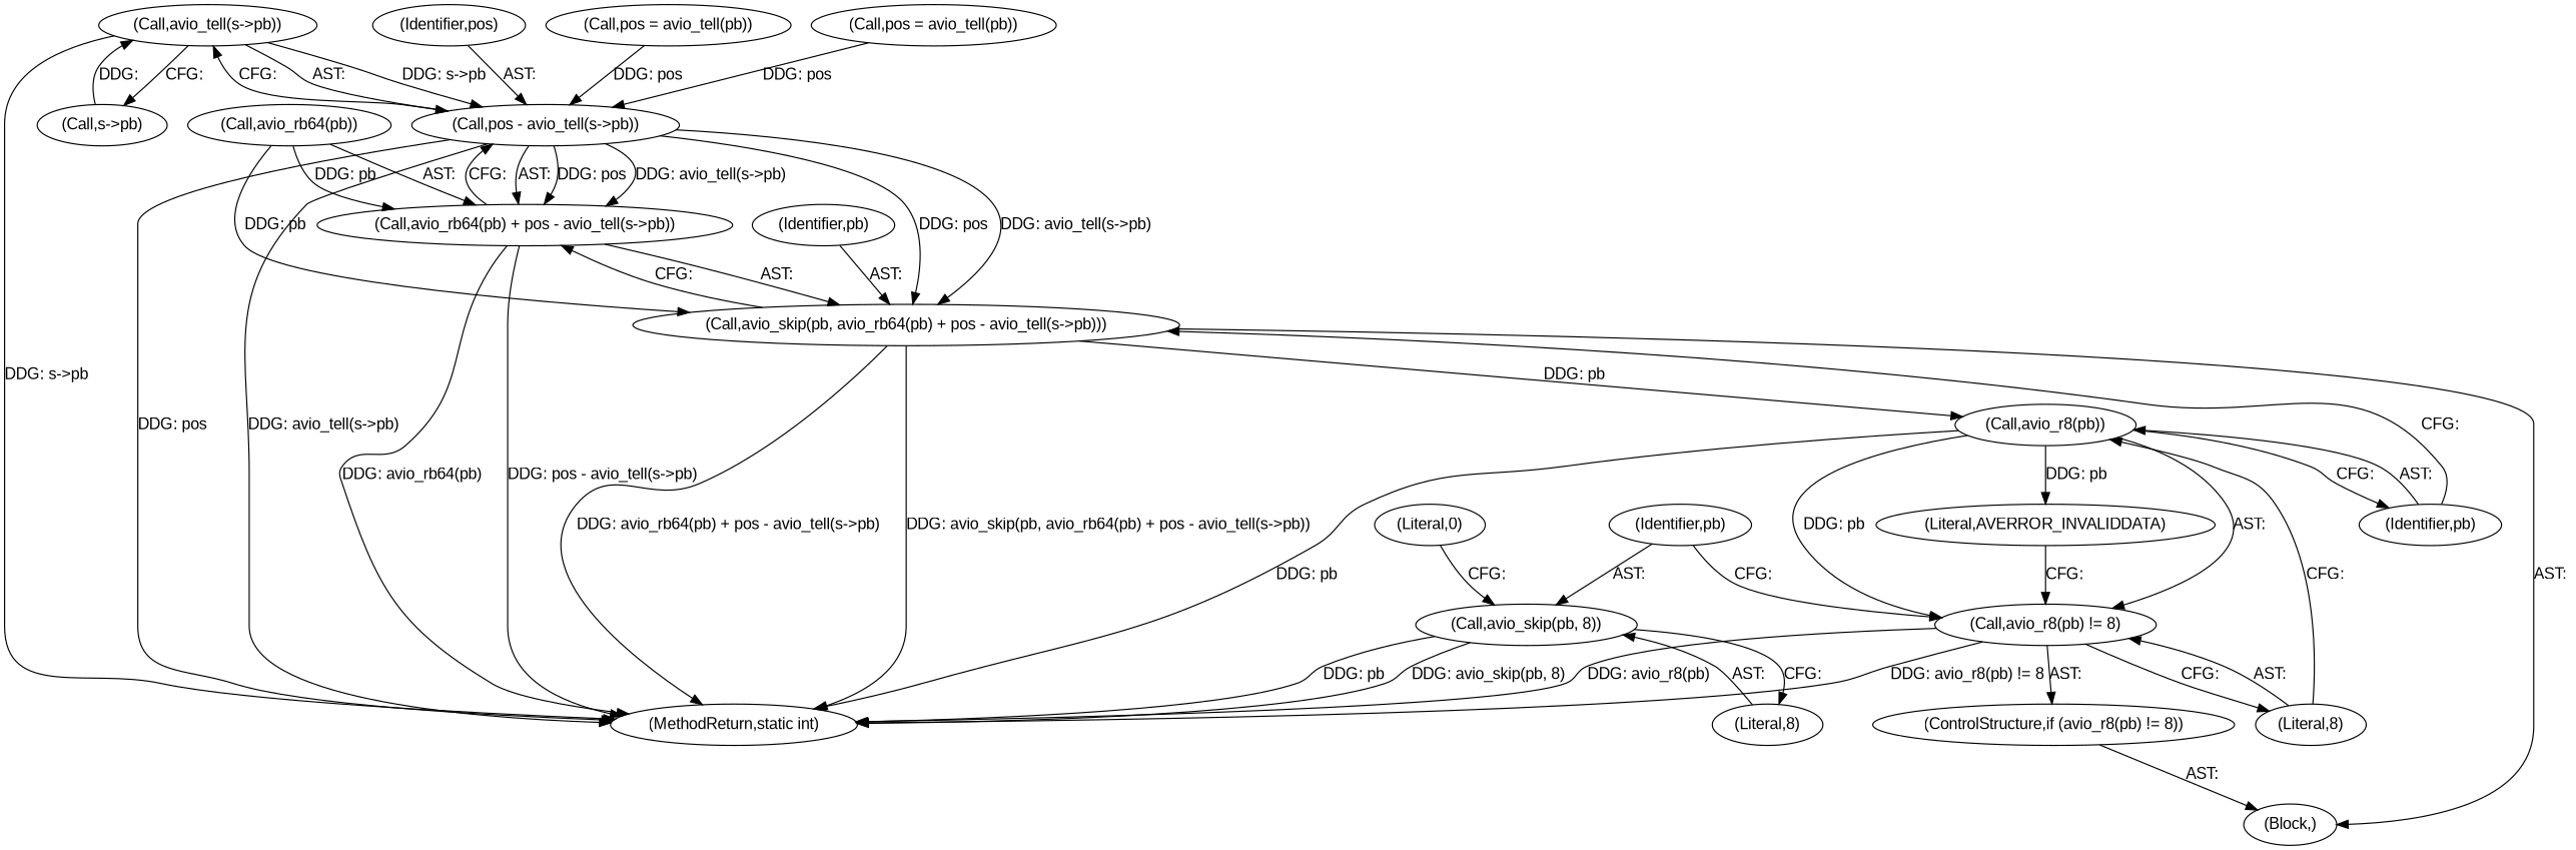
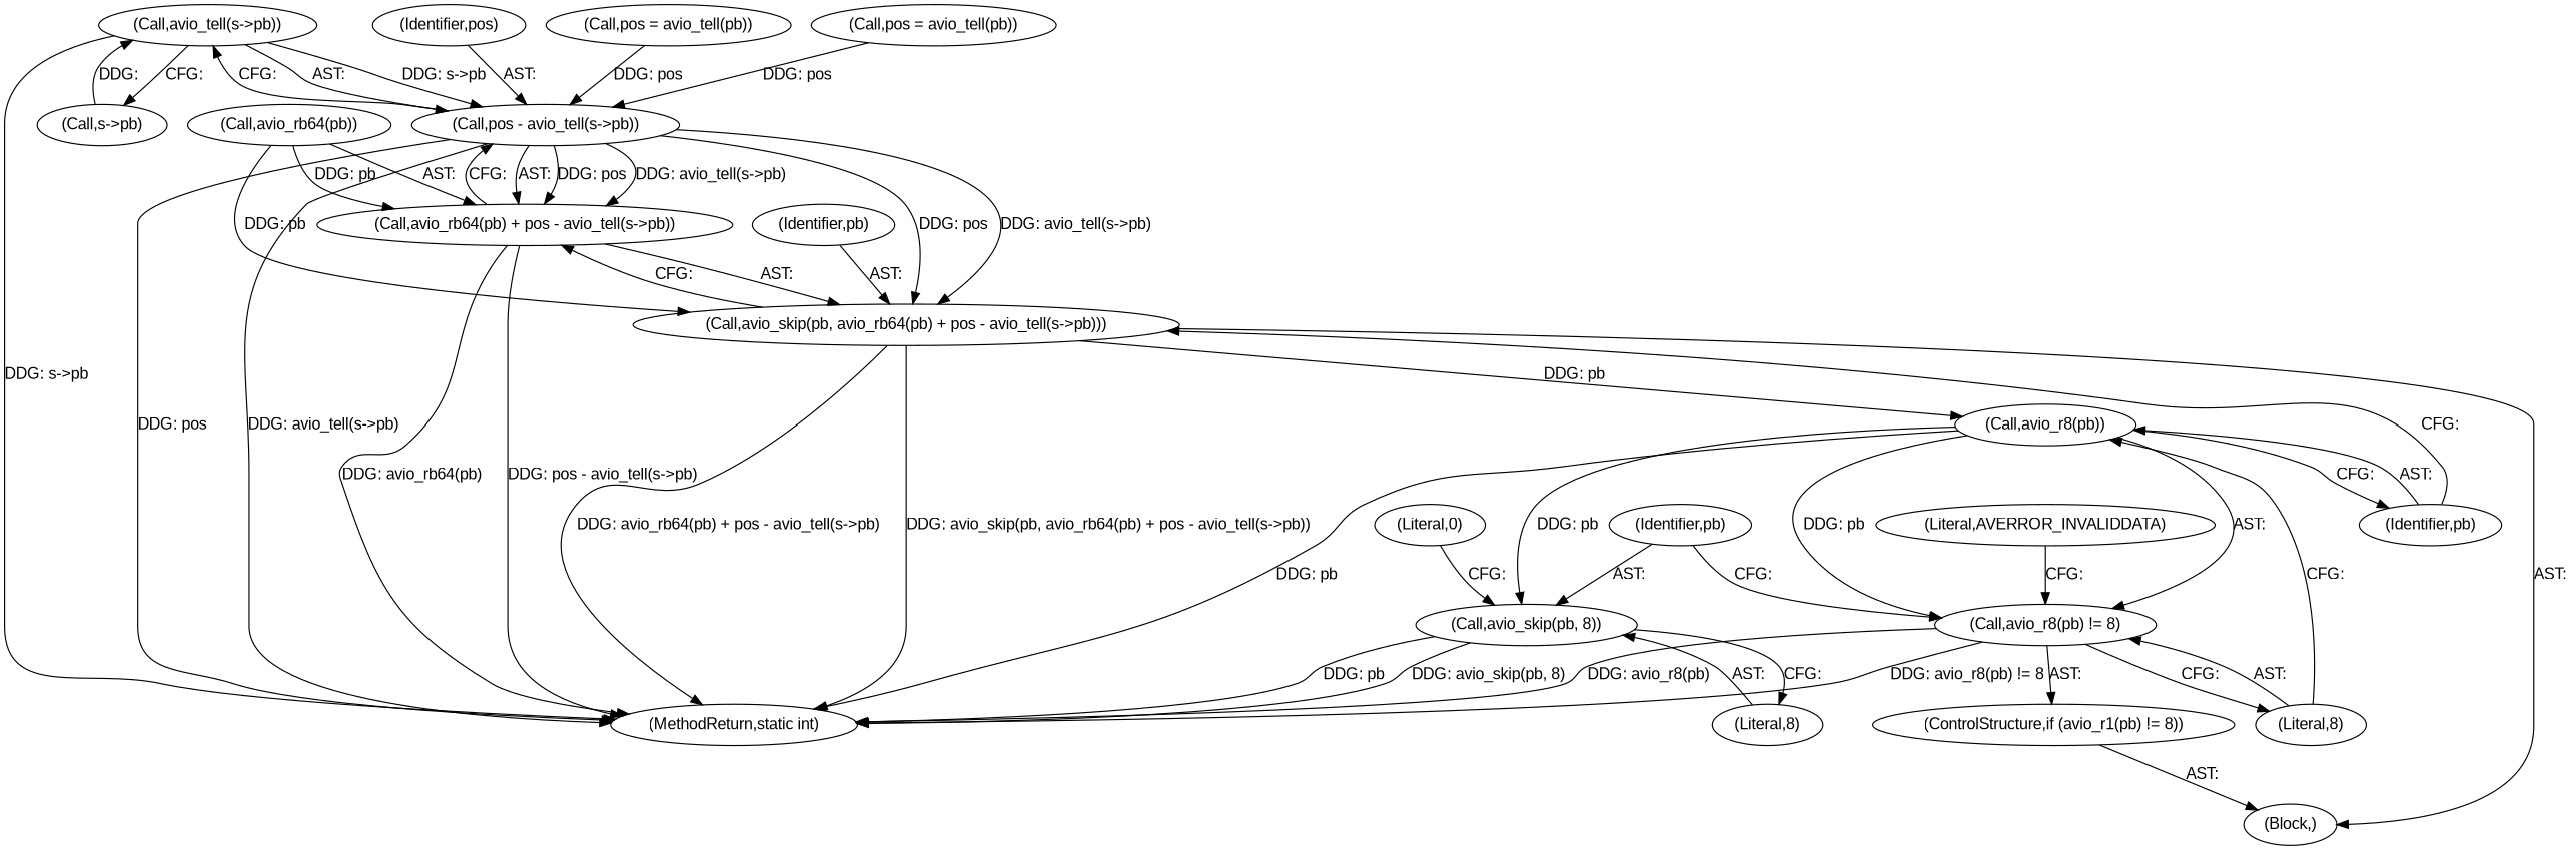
  digraph {
    fontname="Liberation Sans"
    node [fontname="Liberation Sans"]
    edge [fontname="Liberation Sans"]
    n1 [label="(Call,avio_tell(s->pb))"]
    n2 [label="(Call,pos - avio_tell(s->pb))"]
    n3 [label="(MethodReturn,static int)"]
    n4 [label="(Call,s->pb)"]
    n5 [label="(Call,avio_skip(pb, avio_rb64(pb) + pos - avio_tell(s->pb)))"]
    n6 [label="(Call,avio_rb64(pb) + pos - avio_tell(s->pb))"]
    n7 [label="(Call,avio_r8(pb))"]
    n8 [label="(Block,)"]
    n9 [label="(Call,avio_r8(pb) != 8)"]
    n10 [label="(Call,avio_skip(pb, 8))"]
    n11 [label="(Identifier,pb)"]
    n12 [label="(Literal,8)"]
-   n13 [label="(ControlStructure,if (avio_r8(pb) != 8))"]
+   n13 [label="(ControlStructure,if (avio_r1(pb) != 8))"]
    n14 [label="(Literal,8)"]
    n15 [label="(Literal,AVERROR_INVALIDDATA)"]
    n16 [label="(Call,avio_rb64(pb))"]
    n17 [label="(Identifier,pos)"]
    n18 [label="(Call,pos = avio_tell(pb))"]
    n19 [label="(Identifier,pb)"]
    n20 [label="(Identifier,pb)"]
    n21 [label="(Literal,0)"]
    n22 [label="(Call,pos = avio_tell(pb))"]
    n1 -> n2 [label="AST: "]
    n1 -> n2 [label="DDG: s->pb"]
    n1 -> n3 [label="DDG: s->pb"]
    n1 -> n4 [label="CFG: "]
    n2 -> n1 [label="CFG: "]
    n2 -> n3 [label="DDG: pos"]
    n2 -> n3 [label="DDG: avio_tell(s->pb)"]
    n2 -> n5 [label="DDG: pos"]
    n2 -> n5 [label="DDG: avio_tell(s->pb)"]
    n2 -> n6 [label="AST: "]
    n2 -> n6 [label="DDG: pos"]
    n2 -> n6 [label="DDG: avio_tell(s->pb)"]
    n4 -> n1 [label="DDG: "]
    n5 -> n3 [label="DDG: avio_rb64(pb) + pos - avio_tell(s->pb)"]
    n5 -> n3 [label="DDG: avio_skip(pb, avio_rb64(pb) + pos - avio_tell(s->pb))"]
    n5 -> n6 [label="CFG: "]
    n5 -> n7 [label="DDG: pb"]
    n5 -> n8 [label="AST: "]
    n6 -> n2 [label="CFG: "]
    n6 -> n3 [label="DDG: avio_rb64(pb)"]
    n6 -> n3 [label="DDG: pos - avio_tell(s->pb)"]
    n6 -> n5 [label="AST: "]
    n7 -> n3 [label="DDG: pb"]
    n7 -> n9 [label="AST: "]
    n7 -> n9 [label="DDG: pb"]
-   n7 -> n15 [label="DDG: pb"]
+   n7 -> n10 [label="DDG: pb"]
    n7 -> n11 [label="CFG: "]
    n9 -> n3 [label="DDG: avio_r8(pb)"]
    n9 -> n3 [label="DDG: avio_r8(pb) != 8"]
    n9 -> n12 [label="CFG: "]
    n9 -> n13 [label="AST: "]
    n10 -> n3 [label="DDG: pb"]
    n10 -> n3 [label="DDG: avio_skip(pb, 8)"]
    n10 -> n14 [label="CFG: "]
    n11 -> n5 [label="CFG: "]
    n11 -> n7 [label="AST: "]
    n12 -> n7 [label="CFG: "]
    n12 -> n9 [label="AST: "]
    n13 -> n8 [label="AST: "]
    n14 -> n10 [label="AST: "]
    n15 -> n9 [label="CFG: "]
    n16 -> n5 [label="DDG: pb"]
    n16 -> n6 [label="AST: "]
    n16 -> n6 [label="DDG: pb"]
    n17 -> n2 [label="AST: "]
    n18 -> n2 [label="DDG: pos"]
    n19 -> n9 [label="CFG: "]
    n19 -> n10 [label="AST: "]
    n20 -> n5 [label="AST: "]
    n21 -> n10 [label="CFG: "]
    n22 -> n2 [label="DDG: pos"]
  }
